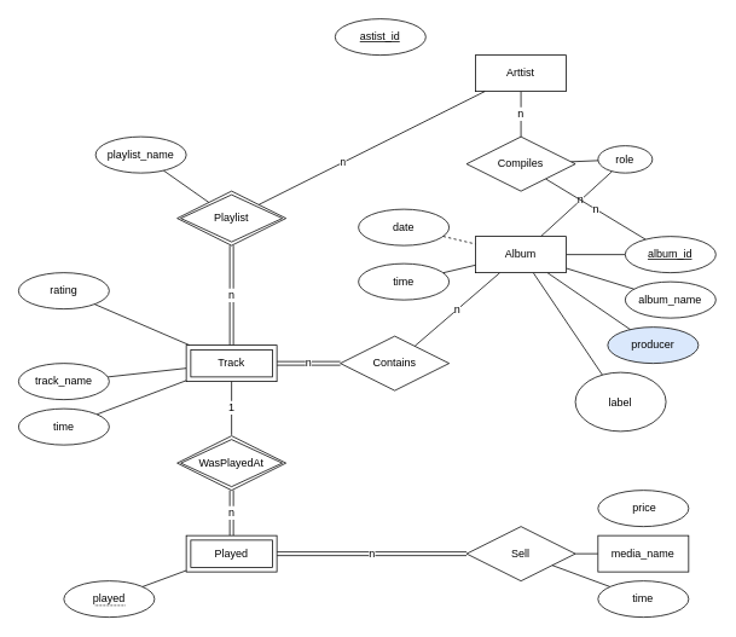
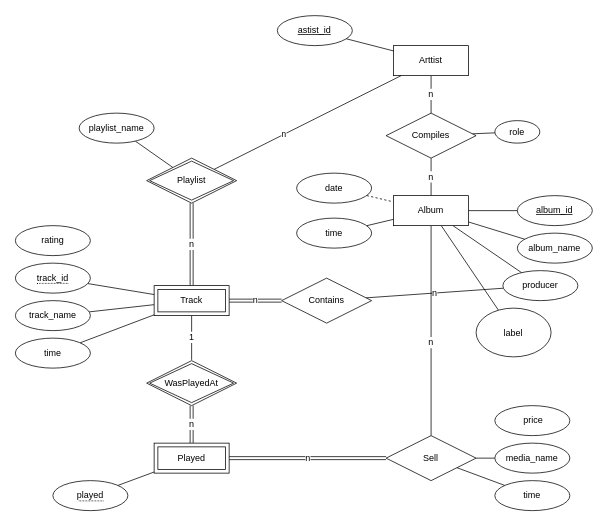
  <mxCell id="0" />
  <mxCell id="1" parent="0" />
  <mxCell id="2" value="1" style="edgeStyle=none;rounded=0;orthogonalLoop=1;jettySize=auto;html=1;endArrow=none;endFill=0;fontSize=12;" parent="1" edge="1"><mxGeometry relative="1" as="geometry"><mxPoint x="255" y="419" as="sourcePoint" /><mxPoint x="255" y="479" as="targetPoint" /></mxGeometry></mxCell>
  <mxCell id="3" value="n" style="edgeStyle=none;rounded=0;orthogonalLoop=1;jettySize=auto;html=1;endArrow=none;endFill=0;shape=link;fontSize=12;" parent="1" source="46" target="49" edge="1"><mxGeometry relative="1" as="geometry"><mxPoint x="255" y="380" as="sourcePoint" /><mxPoint x="255" y="270" as="targetPoint" /></mxGeometry></mxCell>
  <mxCell id="4" value="n" style="edgeStyle=none;rounded=0;orthogonalLoop=1;jettySize=auto;html=1;endArrow=none;endFill=0;shape=link;fontSize=12;" parent="1" source="46" target="12" edge="1"><mxGeometry relative="1" as="geometry"><mxPoint x="384.29" y="400" as="sourcePoint" /></mxGeometry></mxCell>
  <mxCell id="5" style="edgeStyle=none;rounded=0;orthogonalLoop=1;jettySize=auto;html=1;endArrow=none;endFill=0;" parent="1" source="43" target="47" edge="1"><mxGeometry relative="1" as="geometry"><mxPoint x="205" y="610" as="sourcePoint" /><mxPoint x="160" y="610" as="targetPoint" /></mxGeometry></mxCell>
  <mxCell id="6" value="n" style="edgeStyle=none;rounded=0;orthogonalLoop=1;jettySize=auto;html=1;endArrow=none;endFill=0;shape=link;fontSize=12;" parent="1" source="43" target="30" edge="1"><mxGeometry relative="1" as="geometry"><mxPoint x="384.29" y="610" as="sourcePoint" /></mxGeometry></mxCell>
- <mxCell id="7" value="n" style="edgeStyle=none;rounded=0;orthogonalLoop=1;jettySize=auto;html=1;endArrow=none;endFill=0;fontSize=12;" parent="1" source="51" target="40" edge="1"><mxGeometry x="0.111" relative="1" as="geometry"><mxPoint as="offset" /><mxPoint x="574.29" y="300" as="sourcePoint" /></mxGeometry></mxCell>
+ <mxCell id="7" value="n" style="edgeStyle=none;rounded=0;orthogonalLoop=1;jettySize=auto;html=1;endArrow=none;endFill=0;fontSize=12;" parent="1" source="51" target="30" edge="1"><mxGeometry x="0.111" relative="1" as="geometry"><mxPoint as="offset" /><mxPoint x="574.29" y="300" as="sourcePoint" /></mxGeometry></mxCell>
  <mxCell id="8" value="n" style="edgeStyle=none;rounded=0;orthogonalLoop=1;jettySize=auto;html=1;endArrow=none;endFill=0;fontSize=12;" parent="1" source="9" target="53" edge="1"><mxGeometry relative="1" as="geometry"><mxPoint x="574.29" y="160" as="targetPoint" /></mxGeometry></mxCell>
  <mxCell id="9" value="Arttist" style="whiteSpace=wrap;html=1;align=center;" parent="1" vertex="1"><mxGeometry x="524.29" y="60" width="100" height="40" as="geometry" /></mxCell>
- <mxCell id="10" value="n" style="edgeStyle=none;rounded=0;orthogonalLoop=1;jettySize=auto;html=1;endArrow=none;endFill=0;fontSize=12;" parent="1" source="53" target="55" edge="1"><mxGeometry relative="1" as="geometry"><mxPoint x="574.29" y="210" as="sourcePoint" /><mxPoint x="574.29" y="260" as="targetPoint" /></mxGeometry></mxCell>
- <mxCell id="11" value="n" style="edgeStyle=none;rounded=0;orthogonalLoop=1;jettySize=auto;html=1;endArrow=none;endFill=0;fontSize=12;" parent="1" source="12" target="51" edge="1"><mxGeometry relative="1" as="geometry"><mxPoint x="551.075" y="300" as="targetPoint" /></mxGeometry></mxCell>
+ <mxCell id="10" value="n" style="edgeStyle=none;rounded=0;orthogonalLoop=1;jettySize=auto;html=1;endArrow=none;endFill=0;fontSize=12;" parent="1" source="53" target="51" edge="1"><mxGeometry relative="1" as="geometry"><mxPoint x="574.29" y="210" as="sourcePoint" /><mxPoint x="574.29" y="260" as="targetPoint" /></mxGeometry></mxCell>
+ <mxCell id="11" value="n" style="edgeStyle=none;rounded=0;orthogonalLoop=1;jettySize=auto;html=1;endArrow=none;endFill=0;fontSize=12;" parent="1" source="12" target="39" edge="1"><mxGeometry relative="1" as="geometry"><mxPoint x="551.075" y="300" as="targetPoint" /></mxGeometry></mxCell>
  <mxCell id="12" value="Contains" style="shape=rhombus;perimeter=rhombusPerimeter;whiteSpace=wrap;html=1;align=center;" parent="1" vertex="1"><mxGeometry x="375" y="370" width="120" height="60" as="geometry" /></mxCell>
  <mxCell id="13" style="edgeStyle=none;rounded=0;orthogonalLoop=1;jettySize=auto;html=1;endArrow=none;endFill=0;" parent="1" source="14" target="46" edge="1"><mxGeometry relative="1" as="geometry"><mxPoint x="205" y="420" as="targetPoint" /></mxGeometry></mxCell>
  <mxCell id="14" value="time" style="ellipse;whiteSpace=wrap;html=1;align=center;" parent="1" vertex="1"><mxGeometry x="20" y="450" width="100" height="40" as="geometry" /></mxCell>
  <mxCell id="15" style="edgeStyle=none;rounded=0;orthogonalLoop=1;jettySize=auto;html=1;endArrow=none;endFill=0;" parent="1" source="44" target="51" edge="1"><mxGeometry relative="1" as="geometry"><mxPoint x="704.883" y="335.488" as="sourcePoint" /><mxPoint x="624.29" y="295.152" as="targetPoint" /></mxGeometry></mxCell>
  <mxCell id="16" style="edgeStyle=none;rounded=0;orthogonalLoop=1;jettySize=auto;html=1;endArrow=none;endFill=0;" parent="1" source="41" target="46" edge="1"><mxGeometry relative="1" as="geometry"><mxPoint x="126.424" y="412.572" as="sourcePoint" /><mxPoint x="205" y="400" as="targetPoint" /></mxGeometry></mxCell>
+ <mxCell id="17" style="edgeStyle=none;rounded=0;orthogonalLoop=1;jettySize=auto;html=1;endArrow=none;endFill=0;" parent="1" source="56" target="46" edge="1"><mxGeometry relative="1" as="geometry"><mxPoint x="116.6" y="377.249" as="sourcePoint" /><mxPoint x="205" y="400" as="targetPoint" /></mxGeometry></mxCell>
  <mxCell id="18" style="edgeStyle=none;rounded=0;orthogonalLoop=1;jettySize=auto;html=1;endArrow=none;endFill=0;" parent="1" target="51" edge="1"><mxGeometry relative="1" as="geometry"><mxPoint x="689.29" y="280" as="sourcePoint" /><mxPoint x="624.29" y="280" as="targetPoint" /></mxGeometry></mxCell>
+ <mxCell id="19" style="edgeStyle=none;rounded=0;orthogonalLoop=1;jettySize=auto;html=1;endArrow=none;endFill=0;" parent="1" source="45" target="9" edge="1"><mxGeometry relative="1" as="geometry"><mxPoint x="461.287" y="50.853" as="sourcePoint" /></mxGeometry></mxCell>
  <mxCell id="20" style="edgeStyle=none;rounded=0;orthogonalLoop=1;jettySize=auto;html=1;endArrow=none;endFill=0;" parent="1" source="21" target="51" edge="1"><mxGeometry relative="1" as="geometry" /></mxCell>
  <mxCell id="21" value="time" style="ellipse;whiteSpace=wrap;html=1;align=center;" parent="1" vertex="1"><mxGeometry x="395" y="290" width="100" height="40" as="geometry" /></mxCell>
  <mxCell id="22" style="edgeStyle=none;rounded=0;orthogonalLoop=1;jettySize=auto;html=1;exitX=1;exitY=1;exitDx=0;exitDy=0;endArrow=none;endFill=0;" parent="1" edge="1"><mxGeometry relative="1" as="geometry"><mxPoint x="579.29" y="411.25" as="sourcePoint" /><mxPoint x="579.29" y="411.25" as="targetPoint" /></mxGeometry></mxCell>
  <mxCell id="23" style="edgeStyle=none;rounded=0;orthogonalLoop=1;jettySize=auto;html=1;endArrow=none;endFill=0;fontSize=12;" parent="1" source="49" target="9" edge="1"><mxGeometry relative="1" as="geometry"><mxPoint x="360.004" y="222.857" as="sourcePoint" /></mxGeometry></mxCell>
  <mxCell id="24" value="n" style="edgeLabel;html=1;align=center;verticalAlign=middle;resizable=0;points=[];" parent="23" vertex="1" connectable="0"><mxGeometry x="-0.255" y="1" relative="1" as="geometry"><mxPoint as="offset" /></mxGeometry></mxCell>
  <mxCell id="25" style="edgeStyle=none;rounded=0;orthogonalLoop=1;jettySize=auto;html=1;endArrow=none;endFill=0;" parent="1" source="26" target="49" edge="1"><mxGeometry relative="1" as="geometry"><mxPoint x="230" y="222.5" as="targetPoint" /></mxGeometry></mxCell>
  <mxCell id="26" value="playlist_name" style="ellipse;whiteSpace=wrap;html=1;align=center;" parent="1" vertex="1"><mxGeometry x="105" y="150" width="100" height="40" as="geometry" /></mxCell>
  <mxCell id="27" style="edgeStyle=none;rounded=0;orthogonalLoop=1;jettySize=auto;html=1;exitX=0.5;exitY=1;exitDx=0;exitDy=0;endArrow=none;endFill=0;" parent="1" source="26" target="26" edge="1"><mxGeometry relative="1" as="geometry" /></mxCell>
- <mxCell id="28" style="edgeStyle=none;rounded=0;orthogonalLoop=1;jettySize=auto;html=1;endArrow=none;endFill=0;" parent="1" source="29" target="46" edge="1"><mxGeometry relative="1" as="geometry"><mxPoint x="208.75" y="380" as="targetPoint" /></mxGeometry></mxCell>
  <mxCell id="29" value="rating" style="ellipse;whiteSpace=wrap;html=1;align=center;" parent="1" vertex="1"><mxGeometry x="20" y="300" width="100" height="40" as="geometry" /></mxCell>
  <mxCell id="30" value="Sell" style="shape=rhombus;perimeter=rhombusPerimeter;whiteSpace=wrap;html=1;align=center;" parent="1" vertex="1"><mxGeometry x="514.29" y="580" width="120" height="60" as="geometry" /></mxCell>
  <mxCell id="31" style="edgeStyle=none;rounded=0;orthogonalLoop=1;jettySize=auto;html=1;endArrow=none;endFill=0;" parent="1" source="32" target="30" edge="1"><mxGeometry relative="1" as="geometry" /></mxCell>
  <mxCell id="32" value="time" style="ellipse;whiteSpace=wrap;html=1;align=center;" parent="1" vertex="1"><mxGeometry x="659.29" y="640" width="100" height="40" as="geometry" /></mxCell>
  <mxCell id="33" style="edgeStyle=none;rounded=0;orthogonalLoop=1;jettySize=auto;html=1;endArrow=none;endFill=0;" parent="1" source="34" target="30" edge="1"><mxGeometry relative="1" as="geometry" /></mxCell>
- <mxCell id="34" value="media_name" style="whiteSpace=wrap;html=1;align=center;rounded=0;" parent="1" vertex="1"><mxGeometry x="659.29" y="590" width="100" height="40" as="geometry" /></mxCell>
+ <mxCell id="34" value="media_name" style="ellipse;whiteSpace=wrap;html=1;align=center;" parent="1" vertex="1"><mxGeometry x="659.29" y="590" width="100" height="40" as="geometry" /></mxCell>
  <mxCell id="35" value="&amp;nbsp;price" style="ellipse;whiteSpace=wrap;html=1;align=center;" parent="1" vertex="1"><mxGeometry x="659.29" y="540" width="100" height="40" as="geometry" /></mxCell>
  <mxCell id="36" style="edgeStyle=none;rounded=0;orthogonalLoop=1;jettySize=auto;html=1;endArrow=none;endFill=0;dashed=1;" parent="1" source="37" target="51" edge="1"><mxGeometry relative="1" as="geometry"><mxPoint x="614.831" y="170.27" as="targetPoint" /></mxGeometry></mxCell>
  <mxCell id="37" value="date" style="ellipse;whiteSpace=wrap;html=1;align=center;" parent="1" vertex="1"><mxGeometry x="395" y="230" width="100" height="40" as="geometry" /></mxCell>
  <mxCell id="38" style="edgeStyle=none;rounded=0;orthogonalLoop=1;jettySize=auto;html=1;endArrow=none;endFill=0;" parent="1" source="39" target="51" edge="1"><mxGeometry relative="1" as="geometry"><mxPoint x="603.432" y="300" as="targetPoint" /></mxGeometry></mxCell>
- <mxCell id="39" value="producer" style="ellipse;whiteSpace=wrap;html=1;align=center;fillColor=#dae8fc;" parent="1" vertex="1"><mxGeometry x="670" y="360" width="100" height="40" as="geometry" /></mxCell>
+ <mxCell id="39" value="producer" style="ellipse;whiteSpace=wrap;html=1;align=center;" parent="1" vertex="1"><mxGeometry x="670" y="360" width="100" height="40" as="geometry" /></mxCell>
  <mxCell id="40" value="role" style="ellipse;whiteSpace=wrap;html=1;align=center;" parent="1" vertex="1"><mxGeometry x="659.29" y="160" width="60" height="30" as="geometry" /></mxCell>
  <mxCell id="41" value="track_name" style="ellipse;whiteSpace=wrap;html=1;align=center;" parent="1" vertex="1"><mxGeometry x="20" y="400" width="100" height="40" as="geometry" /></mxCell>
  <mxCell id="42" value="n" style="rounded=0;orthogonalLoop=1;jettySize=auto;html=1;endArrow=none;endFill=0;shape=link;fontSize=12;" parent="1" source="43" target="48" edge="1"><mxGeometry relative="1" as="geometry" /></mxCell>
  <mxCell id="43" value="Played" style="shape=ext;margin=3;double=1;whiteSpace=wrap;html=1;align=center;" parent="1" vertex="1"><mxGeometry x="205" y="590" width="100" height="40" as="geometry" /></mxCell>
  <mxCell id="44" value="album_name" style="ellipse;whiteSpace=wrap;html=1;align=center;" parent="1" vertex="1"><mxGeometry x="689.29" y="310" width="100" height="40" as="geometry" /></mxCell>
  <mxCell id="45" value="&lt;u&gt;astist_id&lt;/u&gt;" style="ellipse;whiteSpace=wrap;html=1;align=center;" parent="1" vertex="1"><mxGeometry x="369.29" y="20" width="100" height="40" as="geometry" /></mxCell>
  <mxCell id="46" value="Track" style="shape=ext;margin=3;double=1;whiteSpace=wrap;html=1;align=center;" parent="1" vertex="1"><mxGeometry x="205" y="380" width="100" height="40" as="geometry" /></mxCell>
  <mxCell id="47" value="&lt;span style=&quot;border-bottom: 1px dotted&quot;&gt;played&lt;/span&gt;" style="ellipse;whiteSpace=wrap;html=1;align=center;" parent="1" vertex="1"><mxGeometry x="70" y="640" width="100" height="40" as="geometry" /></mxCell>
  <mxCell id="48" value="WasPlayedAt" style="shape=rhombus;double=1;perimeter=rhombusPerimeter;whiteSpace=wrap;html=1;align=center;" parent="1" vertex="1"><mxGeometry x="195" y="480" width="120" height="60" as="geometry" /></mxCell>
  <mxCell id="49" value="Playlist" style="shape=rhombus;double=1;perimeter=rhombusPerimeter;whiteSpace=wrap;html=1;align=center;" parent="1" vertex="1"><mxGeometry x="195" y="210" width="120" height="60" as="geometry" /></mxCell>
  <mxCell id="50" style="rounded=0;orthogonalLoop=1;jettySize=auto;html=1;startArrow=none;startFill=0;endArrow=none;endFill=0;" parent="1" source="51" target="54" edge="1"><mxGeometry relative="1" as="geometry" /></mxCell>
  <mxCell id="51" value="Album" style="whiteSpace=wrap;html=1;align=center;" parent="1" vertex="1"><mxGeometry x="524.29" y="260" width="100" height="40" as="geometry" /></mxCell>
  <mxCell id="52" style="edgeStyle=none;rounded=0;orthogonalLoop=1;jettySize=auto;html=1;endArrow=none;endFill=0;" parent="1" source="53" target="40" edge="1"><mxGeometry relative="1" as="geometry" /></mxCell>
  <mxCell id="53" value="Compiles" style="shape=rhombus;perimeter=rhombusPerimeter;whiteSpace=wrap;html=1;align=center;" parent="1" vertex="1"><mxGeometry x="514.29" y="150" width="120" height="60" as="geometry" /></mxCell>
  <mxCell id="54" value="label" style="ellipse;whiteSpace=wrap;html=1;align=center;" parent="1" vertex="1"><mxGeometry x="634.29" y="410" width="100" height="65" as="geometry" /></mxCell>
  <mxCell id="55" value="&lt;u&gt;album_id&lt;/u&gt;" style="ellipse;whiteSpace=wrap;html=1;align=center;" vertex="1" parent="1"><mxGeometry x="689.29" y="260" width="100" height="40" as="geometry" /></mxCell>
+ <mxCell id="56" value="&lt;span style=&quot;border-bottom: 1px dotted&quot;&gt;track_id&lt;/span&gt;" style="ellipse;whiteSpace=wrap;html=1;align=center;" vertex="1" parent="1"><mxGeometry x="20" y="350" width="100" height="40" as="geometry" /></mxCell>
